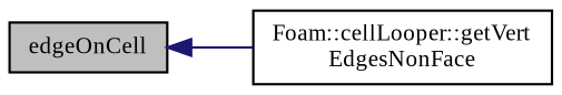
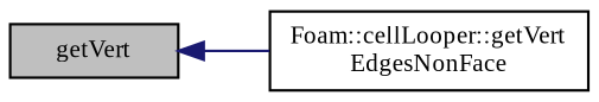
  digraph {
    rankdir=LR
    fontname="Liberation Serif"
    node [color=black fontname="Liberation Serif" fontsize=10 shape=record]
-   n1 [fillcolor=grey75 fontcolor=black height=0.2 label=edgeOnCell style=filled width=0.4]
+   n1 [fillcolor=grey75 fontcolor=black height=0.2 label=getVert style=filled width=0.4]
    n2 [height=0.2 label="Foam::cellLooper::getVert\lEdgesNonFace" width=0.4]
    n1 -> n2 [color=midnightblue dir=back fontname="Liberation Serif" fontsize=10 labelfontname=FreeSans labelfontsize=10 style=solid]
  }
